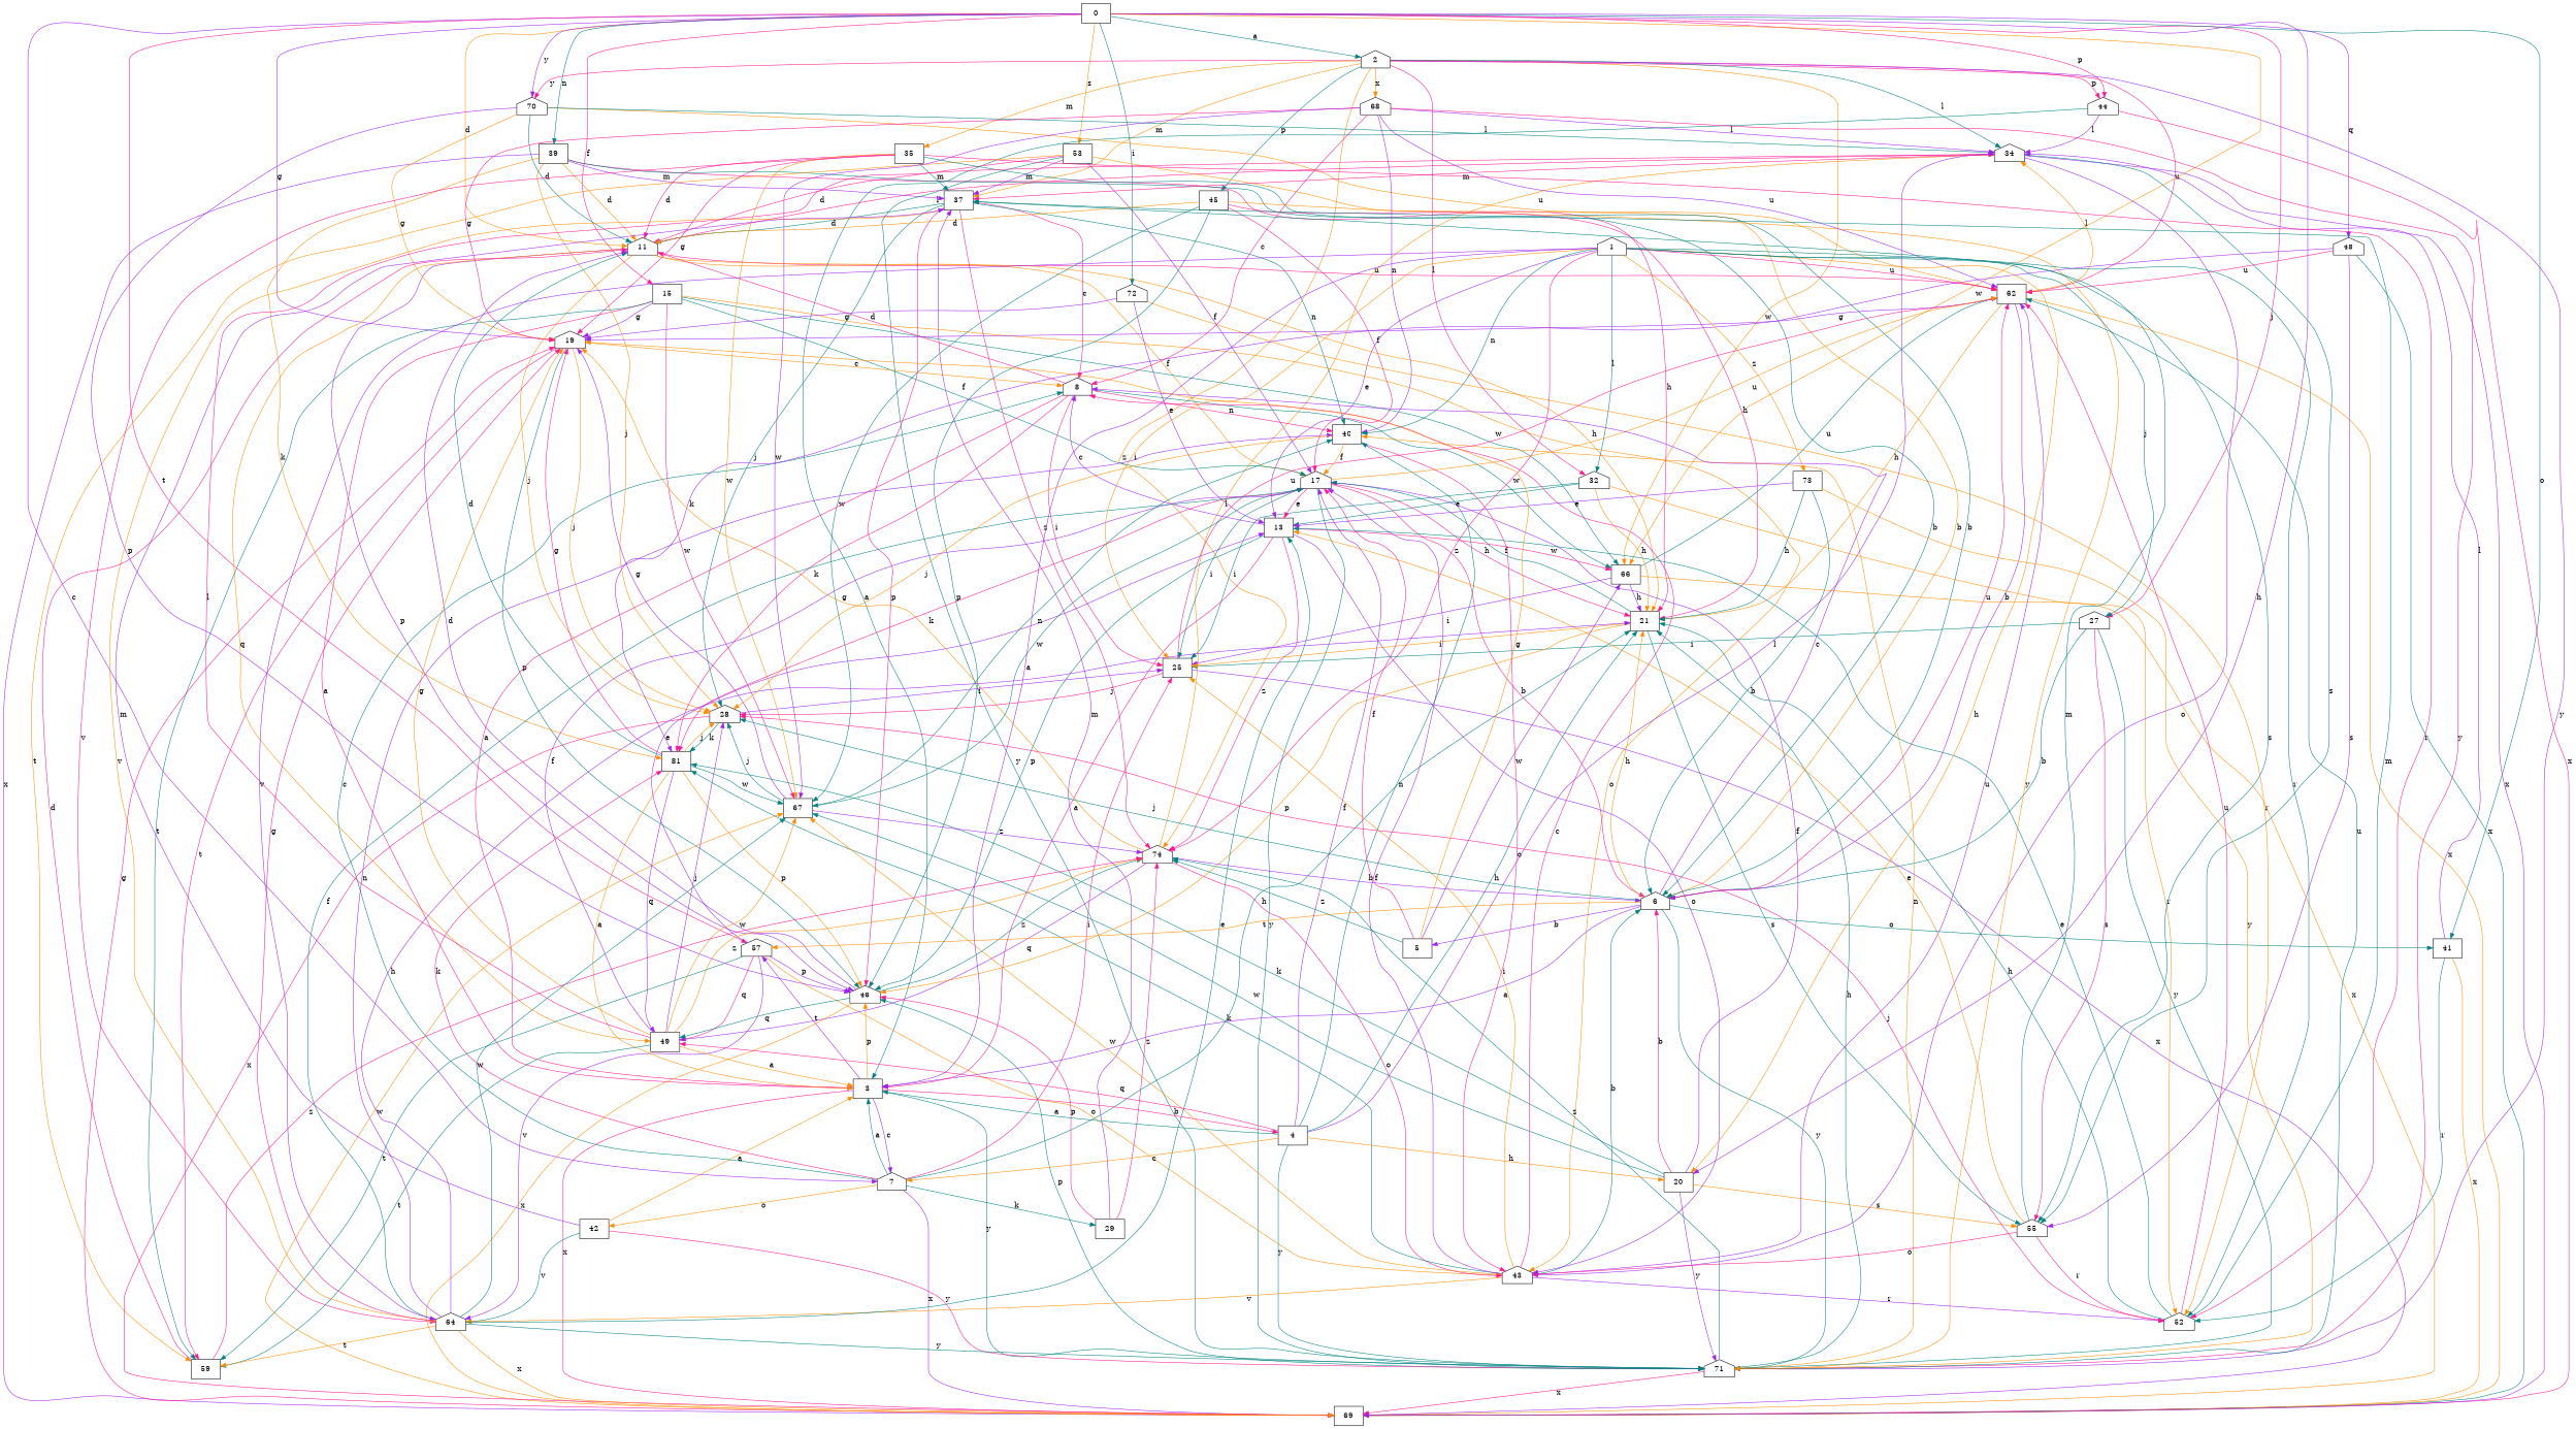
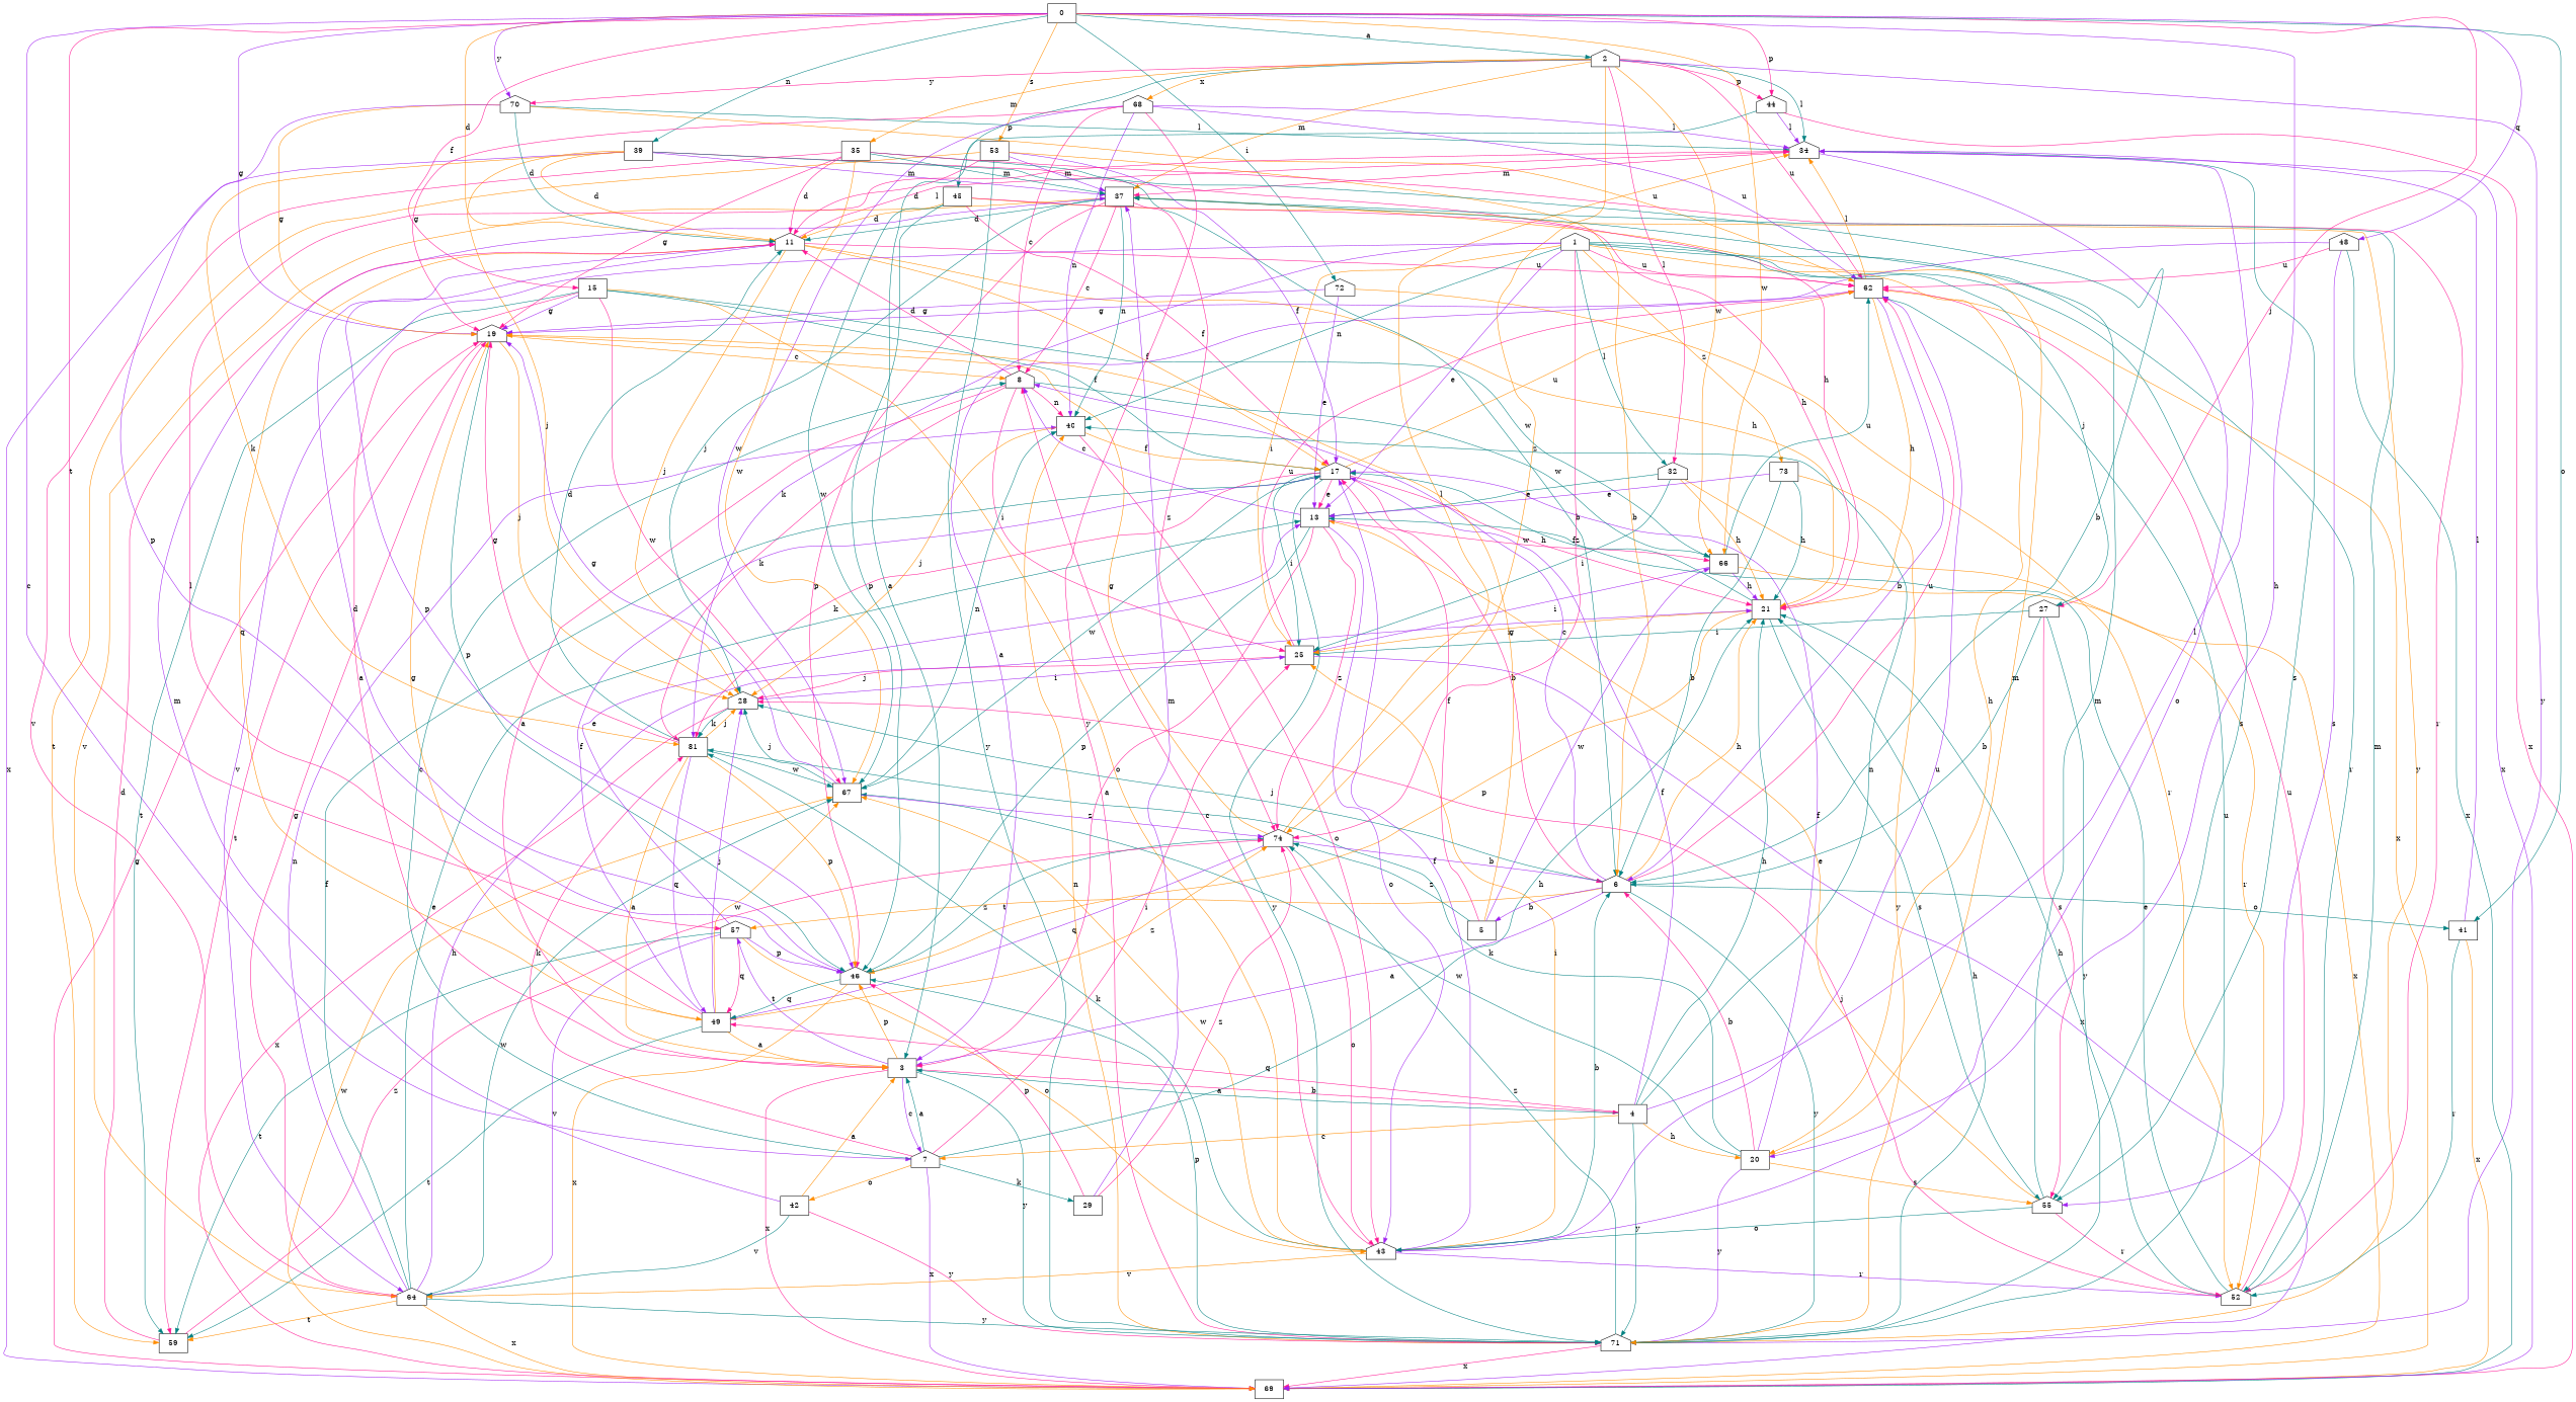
  strict digraph {
    node [shape=box]
    edge [color=teal]
    2 [shape=house]
    0
    7 [shape=house]
    11 [shape=house]
    15
    19 [shape=house]
    20
    n8 [label=72 shape=house]
    27 [shape=house]
    39
    41
    44 [shape=house]
    48 [shape=house]
    53
    57 [shape=house]
    66
    70 [shape=house]
    n18 [label=32 shape=house]
    62
    74 [shape=house]
    34 [shape=house]
    35
    37
    45
    68 [shape=house]
    71 [shape=house]
    3
    25
    69
    21
    8 [shape=house]
    29
    n33 [label=81]
    42
    46 [shape=house]
    17 [shape=house]
    49
    28 [shape=house]
    43 [shape=house]
    59
    67
    55 [shape=house]
    6 [shape=house]
    13
    52 [shape=house]
    64 [shape=house]
    1 [shape=house]
    40
    73
    4
    5
    2 -> 44 [color=deeppink label=p]
    2 -> 66 [color=darkorange label=w]
    2 -> 70 [color=deeppink label=y]
    2 -> n18 [color=deeppink label=l]
    2 -> 62 [color=deeppink label=u]
    2 -> 74 [color=darkorange label=z]
    2 -> 34 [label=l]
    2 -> 35 [color=darkorange label=m]
    2 -> 37 [color=darkorange label=m]
    2 -> 45 [label=p]
    2 -> 68 [color=darkorange label=x]
    2 -> 71 [color=purple label=y]
    0 -> 2 [label=a]
    0 -> 7 [color=purple label=c]
    0 -> 11 [color=darkorange label=d]
    0 -> 15 [color=deeppink label=f]
    0 -> 19 [color=purple label=g]
    0 -> 20 [color=purple label=h]
    0 -> n8 [label=i]
    0 -> 27 [color=deeppink label=j]
    0 -> 39 [label=n]
    0 -> 41 [label=o]
    0 -> 44 [color=deeppink label=p]
    0 -> 48 [color=purple label=q]
    0 -> 53 [color=darkorange label=s]
    0 -> 57 [color=deeppink label=t]
    0 -> 66 [color=darkorange label=w]
    0 -> 70 [color=purple label=y]
    7 -> 3 [label=a]
    7 -> 25 [color=deeppink label=i]
    7 -> 69 [color=purple label=x]
    7 -> 21 [label=h]
    7 -> 8 [label=c]
    7 -> 29 [label=k]
    7 -> n33 [color=deeppink label=k]
    7 -> 42 [color=darkorange label=o]
    11 -> 62 [color=deeppink label=u]
    11 -> 34 [color=deeppink label=l]
    11 -> 21 [color=darkorange label=h]
    11 -> 46 [color=purple label=p]
    11 -> 17 [color=darkorange label=f]
    11 -> 49 [color=darkorange label=q]
    11 -> 28 [color=darkorange label=j]
    15 -> 19 [color=purple label=g]
    15 -> 66 [label=w]
    15 -> 3 [color=deeppink label=a]
    15 -> 17 [label=f]
    15 -> 43 [color=darkorange label=o]
    15 -> 59 [label=t]
    15 -> 67 [color=deeppink label=w]
    19 -> 8 [color=darkorange label=c]
    19 -> 46 [label=p]
    19 -> 28 [color=darkorange label=j]
    19 -> 59 [color=deeppink label=t]
+   20 -> 37 [color=darkorange label=m]
    20 -> 71 [color=purple label=y]
    20 -> n33 [label=k]
    20 -> 17 [color=purple label=f]
    20 -> 67 [label=w]
    20 -> 55 [color=darkorange label=s]
    20 -> 6 [color=deeppink label=b]
    n8 -> 19 [color=purple label=g]
    n8 -> 13 [color=purple label=e]
    n8 -> 52 [color=darkorange label=r]
    27 -> 71 [label=y]
    27 -> 25 [label=i]
    27 -> 55 [color=deeppink label=s]
    27 -> 6 [label=b]
    39 -> 11 [color=darkorange label=d]
    39 -> 37 [color=purple label=m]
    39 -> 69 [color=purple label=x]
    39 -> 21 [color=deeppink label=h]
    39 -> n33 [color=darkorange label=k]
    39 -> 28 [color=darkorange label=j]
    39 -> 6 [label=b]
    41 -> 34 [color=purple label=l]
    41 -> 69 [color=darkorange label=x]
    41 -> 52 [label=r]
    44 -> 34 [color=purple label=l]
    44 -> 3 [label=a]
    44 -> 69 [color=deeppink label=x]
    48 -> 62 [color=deeppink label=u]
    48 -> 69 [label=x]
    48 -> n33 [color=purple label=k]
    48 -> 55 [color=purple label=s]
    53 -> 11 [color=deeppink label=d]
    53 -> 37 [color=purple label=m]
    53 -> 71 [label=y]
    53 -> 17 [color=purple label=f]
    53 -> 59 [color=darkorange label=t]
    53 -> 6 [color=darkorange label=b]
    57 -> 46 [color=purple label=p]
    57 -> 49 [color=deeppink label=q]
    57 -> 43 [color=darkorange label=o]
    57 -> 59 [label=t]
    57 -> 13 [color=purple label=e]
    57 -> 64 [color=purple label=v]
    66 -> 62 [label=u]
    66 -> 25 [color=purple label=i]
    66 -> 69 [color=darkorange label=x]
    66 -> 21 [color=purple label=h]
    70 -> 11 [label=d]
    70 -> 19 [color=darkorange label=g]
    70 -> 62 [color=darkorange label=u]
    70 -> 34 [label=l]
    70 -> 46 [color=purple label=p]
    n18 -> 25 [label=i]
    n18 -> 21 [color=darkorange label=h]
    n18 -> 13 [label=e]
    n18 -> 52 [color=darkorange label=r]
    62 -> 19 [color=purple label=g]
    62 -> 34 [color=darkorange label=l]
    62 -> 69 [color=darkorange label=x]
    62 -> 21 [color=darkorange label=h]
    62 -> 6 [color=purple label=b]
    74 -> 19 [color=darkorange label=g]
    74 -> 34 [color=darkorange label=l]
    74 -> 49 [color=purple label=q]
    74 -> 43 [color=deeppink label=o]
    74 -> 6 [color=purple label=b]
    34 -> 37 [color=deeppink label=m]
    34 -> 69 [color=purple label=x]
    34 -> 43 [color=purple label=o]
    34 -> 55 [label=s]
    35 -> 11 [color=deeppink label=d]
    35 -> 19 [color=deeppink label=g]
    35 -> 37 [label=m]
    35 -> 67 [color=darkorange label=w]
    35 -> 6 [label=b]
    35 -> 52 [color=deeppink label=r]
    35 -> 64 [color=deeppink label=v]
    37 -> 11 [label=d]
    37 -> 74 [color=deeppink label=z]
    37 -> 8 [color=deeppink label=c]
    37 -> 46 [color=deeppink label=p]
    37 -> 28 [label=j]
    37 -> 64 [color=darkorange label=v]
    37 -> 40 [label=n]
    45 -> 11 [color=darkorange label=d]
    45 -> 71 [color=darkorange label=y]
    45 -> 21 [color=deeppink label=h]
    45 -> 46 [label=p]
    45 -> 17 [color=deeppink label=f]
    45 -> 67 [label=w]
    68 -> 19 [color=deeppink label=g]
    68 -> 62 [color=purple label=u]
    68 -> 34 [color=purple label=l]
    68 -> 71 [color=deeppink label=y]
    68 -> 8 [color=deeppink label=c]
    68 -> 67 [color=purple label=w]
    68 -> 40 [color=purple label=n]
    71 -> 62 [label=u]
    71 -> 74 [label=z]
    71 -> 69 [color=deeppink label=x]
    71 -> 21 [label=h]
    71 -> 46 [label=p]
    71 -> 40 [color=darkorange label=n]
    3 -> 7 [color=purple label=c]
    3 -> 57 [color=purple label=t]
    3 -> 71 [label=y]
    3 -> 69 [color=deeppink label=x]
    3 -> 46 [color=darkorange label=p]
    3 -> 4 [color=deeppink label=b]
    25 -> 62 [color=deeppink label=u]
    25 -> 69 [color=purple label=x]
    25 -> 28 [color=deeppink label=j]
    69 -> 19 [color=deeppink label=g]
    69 -> 67 [color=darkorange label=w]
    21 -> 25 [color=darkorange label=i]
    21 -> 46 [color=darkorange label=p]
    21 -> 17 [label=f]
    21 -> 55 [label=s]
    8 -> 11 [color=deeppink label=d]
    8 -> 66 [label=w]
    8 -> 3 [color=deeppink label=a]
    8 -> 25 [color=deeppink label=i]
    8 -> n33 [color=deeppink label=k]
    8 -> 40 [color=deeppink label=n]
    29 -> 74 [color=deeppink label=z]
    29 -> 37 [color=purple label=m]
    29 -> 46 [color=deeppink label=p]
    n33 -> 11 [label=d]
    n33 -> 19 [color=deeppink label=g]
    n33 -> 3 [color=darkorange label=a]
    n33 -> 46 [color=darkorange label=p]
    n33 -> 49 [color=purple label=q]
    n33 -> 28 [color=darkorange label=j]
    n33 -> 67 [label=w]
    42 -> 37 [color=purple label=m]
    42 -> 71 [color=deeppink label=y]
    42 -> 3 [color=darkorange label=a]
    42 -> 64 [label=v]
    46 -> 11 [color=purple label=d]
    46 -> 74 [label=z]
    46 -> 69 [color=darkorange label=x]
    46 -> 49 [label=q]
    17 -> 62 [color=darkorange label=u]
    17 -> 71 [label=y]
    17 -> 25 [label=i]
    17 -> 21 [color=deeppink label=h]
    17 -> n33 [color=deeppink label=k]
    17 -> 67 [label=w]
    17 -> 6 [color=deeppink label=b]
    17 -> 13 [color=deeppink label=e]
    49 -> 19 [color=darkorange label=g]
    49 -> 74 [color=darkorange label=z]
    49 -> 34 [color=deeppink label=l]
    49 -> 3 [color=darkorange label=a]
    49 -> 17 [color=purple label=f]
    49 -> 28 [color=purple label=j]
    49 -> 59 [label=t]
    49 -> 67 [color=darkorange label=w]
    28 -> 25 [color=purple label=i]
    28 -> 69 [color=deeppink label=x]
    28 -> n33 [label=k]
    43 -> 62 [color=purple label=u]
    43 -> 25 [color=darkorange label=i]
    43 -> 8 [color=deeppink label=c]
    43 -> n33 [label=k]
    43 -> 17 [color=purple label=f]
    43 -> 67 [color=darkorange label=w]
    43 -> 6 [label=b]
    43 -> 52 [color=purple label=r]
    43 -> 64 [color=darkorange label=v]
    59 -> 11 [color=deeppink label=d]
    59 -> 74 [color=deeppink label=z]
    67 -> 19 [color=purple label=g]
    67 -> 74 [color=purple label=z]
    67 -> 28 [label=j]
    67 -> 40 [label=n]
    55 -> 37 [label=m]
-   55 -> 43 [color=deeppink label=o]
+   55 -> 43 [label=o]
    55 -> 13 [color=darkorange label=e]
    55 -> 52 [color=deeppink label=r]
    6 -> 41 [label=o]
    6 -> 57 [color=darkorange label=t]
    6 -> 62 [color=deeppink label=u]
    6 -> 71 [label=y]
    6 -> 3 [color=purple label=a]
    6 -> 21 [color=darkorange label=h]
    6 -> 8 [color=purple label=c]
    6 -> 28 [label=j]
    6 -> 5 [color=purple label=b]
    13 -> 66 [color=deeppink label=w]
    13 -> 74 [color=deeppink label=z]
    13 -> 3 [color=deeppink label=a]
    13 -> 8 [color=purple label=c]
    13 -> 46 [label=p]
    13 -> 43 [color=purple label=o]
    52 -> 62 [color=deeppink label=u]
    52 -> 37 [label=m]
    52 -> 21 [label=h]
    52 -> 28 [color=deeppink label=j]
    52 -> 13 [label=e]
    64 -> 19 [color=deeppink label=g]
    64 -> 71 [label=y]
    64 -> 69 [color=darkorange label=x]
    64 -> 21 [color=purple label=h]
    64 -> 17 [label=f]
    64 -> 59 [color=darkorange label=t]
    64 -> 67 [label=w]
    64 -> 13 [label=e]
    64 -> 40 [color=purple label=n]
    1 -> 20 [color=darkorange label=h]
    1 -> 27 [label=j]
    1 -> n18 [label=l]
    1 -> 62 [color=deeppink label=u]
    1 -> 74 [color=deeppink label=z]
    1 -> 3 [color=purple label=a]
    1 -> 25 [color=darkorange label=i]
    1 -> 55 [label=s]
    1 -> 13 [color=purple label=e]
    1 -> 52 [label=r]
    1 -> 64 [color=purple label=v]
    1 -> 40 [label=n]
    1 -> 73 [color=darkorange label=z]
    40 -> 17 [color=darkorange label=f]
    40 -> 28 [color=darkorange label=j]
    40 -> 43 [color=deeppink label=o]
    73 -> 71 [color=darkorange label=y]
    73 -> 21 [label=h]
    73 -> 6 [label=b]
    73 -> 13 [color=purple label=e]
    4 -> 7 [color=darkorange label=c]
    4 -> 20 [color=darkorange label=h]
    4 -> 34 [color=purple label=l]
    4 -> 71 [label=y]
    4 -> 3 [label=a]
    4 -> 21 [label=h]
    4 -> 17 [color=purple label=f]
    4 -> 49 [color=deeppink label=q]
    4 -> 40 [label=n]
    5 -> 19 [color=darkorange label=g]
    5 -> 66 [color=purple label=w]
    5 -> 74 [label=z]
    5 -> 17 [color=deeppink label=f]
  }
